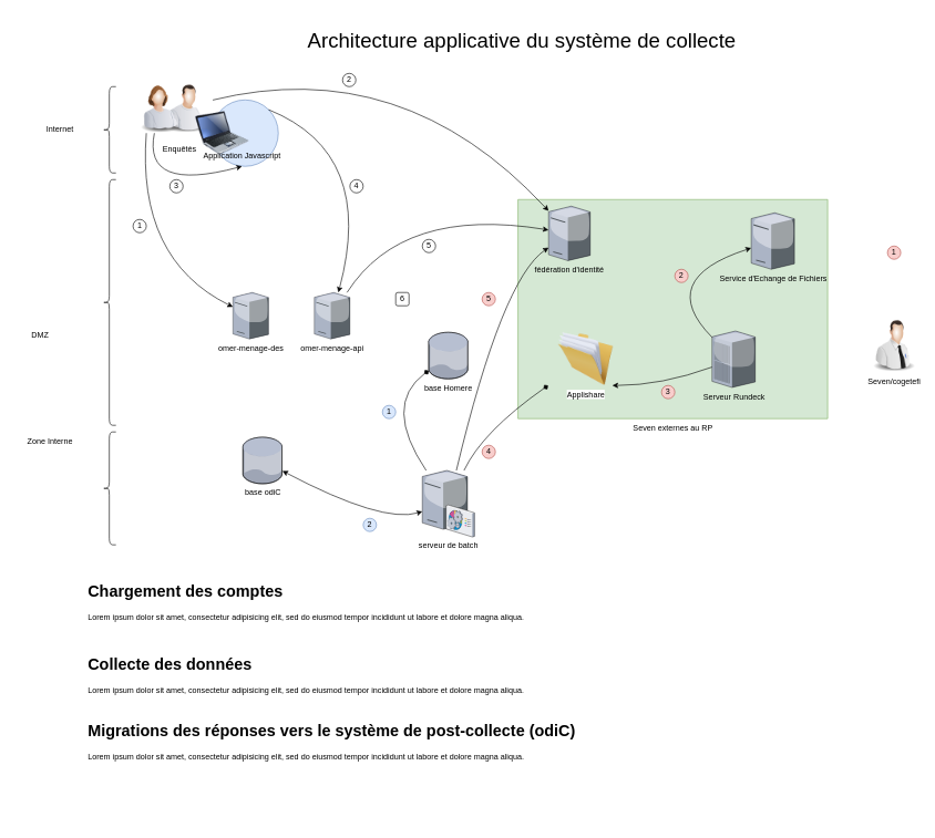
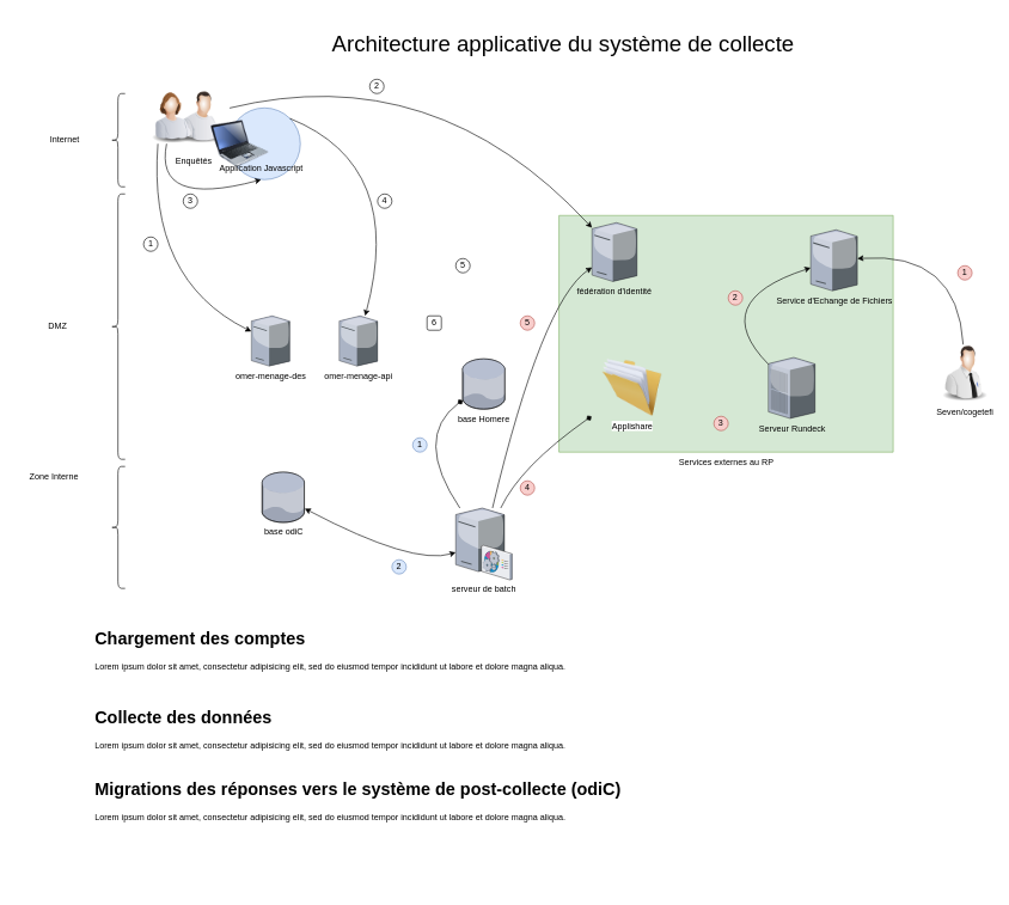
  <mxCell id="0" />
  <mxCell id="1" parent="0" />
  <mxCell id="2" value="base Homere" style="verticalLabelPosition=bottom;sketch=0;aspect=fixed;html=1;verticalAlign=top;strokeColor=none;align=center;outlineConnect=0;shape=mxgraph.citrix.database;" vertex="1" parent="1"><mxGeometry x="644.58" y="500" width="59.5" height="70" as="geometry" /></mxCell>
  <mxCell id="3" value="" style="group" vertex="1" connectable="0" parent="1"><mxGeometry x="765" y="300" width="540" height="330" as="geometry" /></mxCell>
- <mxCell id="4" value="Seven externes au RP" style="verticalLabelPosition=bottom;verticalAlign=top;html=1;shape=mxgraph.basic.rect;fillColor2=none;strokeWidth=1;size=20;indent=5;fillColor=#d5e8d4;strokeColor=#82b366;" vertex="1" parent="3"><mxGeometry x="14" width="466" height="330" as="geometry" /></mxCell>
+ <mxCell id="4" value="Services externes au RP" style="verticalLabelPosition=bottom;verticalAlign=top;html=1;shape=mxgraph.basic.rect;fillColor2=none;strokeWidth=1;size=20;indent=5;fillColor=#d5e8d4;strokeColor=#82b366;" vertex="1" parent="3"><mxGeometry x="14" width="466" height="330" as="geometry" /></mxCell>
  <mxCell id="5" value="fédération d'identité" style="verticalLabelPosition=bottom;sketch=0;aspect=fixed;html=1;verticalAlign=top;align=center;outlineConnect=0;shape=mxgraph.citrix.tower_server;fillColor=#fff2cc;strokeColor=#d6b656;" vertex="1" parent="3"><mxGeometry x="60.0" y="10" width="62.72" height="82" as="geometry" /></mxCell>
  <mxCell id="6" value="Service d'Echange de Fichiers" style="verticalLabelPosition=bottom;sketch=0;aspect=fixed;html=1;verticalAlign=top;strokeColor=none;align=center;outlineConnect=0;shape=mxgraph.citrix.license_server;" vertex="1" parent="3"><mxGeometry x="365" y="20" width="65" height="85" as="geometry" /></mxCell>
  <mxCell id="7" value="Applishare" style="image;html=1;image=img/lib/clip_art/general/Full_Folder_128x128.png" vertex="1" parent="3"><mxGeometry x="36" y="200" width="160" height="80" as="geometry" /></mxCell>
  <mxCell id="8" value="Serveur Rundeck" style="verticalLabelPosition=bottom;sketch=0;aspect=fixed;html=1;verticalAlign=top;strokeColor=none;align=center;outlineConnect=0;shape=mxgraph.citrix.pbx_server;" vertex="1" parent="3"><mxGeometry x="306" y="198" width="65" height="85" as="geometry" /></mxCell>
  <mxCell id="9" value="" style="curved=1;endArrow=classic;html=1;rounded=0;" edge="1" parent="3" source="8" target="6"><mxGeometry width="50" height="50" relative="1" as="geometry"><mxPoint x="-30" y="210" as="sourcePoint" /><mxPoint x="20" y="160" as="targetPoint" /><Array as="points"><mxPoint x="220" y="120" /></Array></mxGeometry></mxCell>
- <mxCell id="10" value="" style="curved=1;endArrow=classic;html=1;rounded=0;entryX=0.75;entryY=1;entryDx=0;entryDy=0;" edge="1" parent="3" source="8" target="7"><mxGeometry width="50" height="50" relative="1" as="geometry"><mxPoint x="150" y="-110" as="sourcePoint" /><mxPoint x="200" y="-160" as="targetPoint" /><Array as="points"><mxPoint x="230" y="280" /></Array></mxGeometry></mxCell>
  <mxCell id="11" value="2" style="ellipse;whiteSpace=wrap;html=1;aspect=fixed;fillColor=#f8cecc;strokeColor=#b85450;" vertex="1" parent="3"><mxGeometry x="250" y="105" width="20" height="20" as="geometry" /></mxCell>
  <mxCell id="12" value="3" style="ellipse;whiteSpace=wrap;html=1;aspect=fixed;fillColor=#f8cecc;strokeColor=#b85450;" vertex="1" parent="3"><mxGeometry x="230" y="280" width="20" height="20" as="geometry" /></mxCell>
  <mxCell id="13" value="Seven/cogetefi" style="image;html=1;image=img/lib/clip_art/people/Tech_Man_128x128.png" vertex="1" parent="1"><mxGeometry x="1305" y="480" width="80" height="80" as="geometry" /></mxCell>
  <mxCell id="14" value="" style="group" vertex="1" connectable="0" parent="1"><mxGeometry x="205" width="170.88" height="200" as="geometry" y="150" /></mxCell>
  <mxCell id="15" value="" style="group" vertex="1" connectable="0" parent="14"><mxGeometry x="-54.31" y="-30" width="199.75" height="230" as="geometry" /></mxCell>
  <mxCell id="16" value="" style="group" vertex="1" connectable="0" parent="15"><mxGeometry x="49" width="224.06" height="130" as="geometry" /></mxCell>
  <mxCell id="17" value="" style="group" vertex="1" connectable="0" parent="16"><mxGeometry width="160" height="120" as="geometry" /></mxCell>
  <mxCell id="18" value="" style="image;html=1;image=img/lib/clip_art/people/Worker_Man_128x128.png" vertex="1" parent="17"><mxGeometry x="40" width="80" height="80" as="geometry" /></mxCell>
  <mxCell id="19" value="" style="image;html=1;image=img/lib/clip_art/people/Worker_Woman_128x128.png;container=1;" vertex="1" parent="17"><mxGeometry width="80" height="80" as="geometry"><mxRectangle width="50" height="40" as="alternateBounds" /></mxGeometry></mxCell>
  <mxCell id="20" value="Enquêtés" style="text;html=1;align=center;verticalAlign=middle;whiteSpace=wrap;rounded=0;" vertex="1" parent="17"><mxGeometry x="40" y="90" width="60" height="30" as="geometry" /></mxCell>
  <mxCell id="21" value="" style="group" vertex="1" connectable="0" parent="16"><mxGeometry x="94.31" y="30" width="129.75" height="100" as="geometry" /></mxCell>
  <mxCell id="22" value="" style="ellipse;whiteSpace=wrap;html=1;aspect=fixed;fillColor=#dae8fc;strokeColor=#6c8ebf;" vertex="1" parent="21"><mxGeometry x="24.31" width="100" height="100" as="geometry" /></mxCell>
  <mxCell id="23" value="" style="image;html=1;image=img/lib/clip_art/computers/Laptop_128x128.png" vertex="1" parent="21"><mxGeometry y="10" width="80" height="80" as="geometry" /></mxCell>
  <mxCell id="24" value="Application Javascript" style="text;html=1;align=center;verticalAlign=middle;whiteSpace=wrap;rounded=0;" vertex="1" parent="21"><mxGeometry x="9.75" y="70" width="120" height="30" as="geometry" /></mxCell>
  <mxCell id="25" value="" style="curved=1;endArrow=classic;html=1;rounded=0;entryX=0.5;entryY=1;entryDx=0;entryDy=0;" edge="1" parent="16" source="19" target="24"><mxGeometry width="50" height="50" relative="1" as="geometry"><mxPoint x="-115.69" y="180" as="sourcePoint" /><mxPoint x="-65.69" y="130" as="targetPoint" /><Array as="points"><mxPoint x="14.31" y="170" /></Array></mxGeometry></mxCell>
  <mxCell id="26" value="3" style="ellipse;whiteSpace=wrap;html=1;aspect=fixed;" vertex="1" parent="15"><mxGeometry x="104.31" y="150" width="20" height="20" as="geometry" /></mxCell>
  <mxCell id="27" value="1" style="ellipse;whiteSpace=wrap;html=1;aspect=fixed;" vertex="1" parent="15"><mxGeometry x="49" y="210" width="20" height="20" as="geometry" /></mxCell>
  <mxCell id="28" value="" style="curved=1;endArrow=classic;html=1;rounded=0;enumerate=0;" edge="1" parent="1" source="18" target="5"><mxGeometry width="50" height="50" relative="1" as="geometry"><mxPoint x="455" y="170" as="sourcePoint" /><mxPoint x="635" y="170" as="targetPoint" /><Array as="points"><mxPoint x="605" y="80" /></Array></mxGeometry></mxCell>
  <mxCell id="29" value="" style="curved=1;endArrow=classic;html=1;rounded=0;startArrow=classic;startFill=1;" edge="1" parent="1" source="31" target="30"><mxGeometry width="50" height="50" relative="1" as="geometry"><mxPoint x="615" y="648" as="sourcePoint" /><mxPoint x="665" y="598" as="targetPoint" /><Array as="points"><mxPoint x="575" y="788" /></Array></mxGeometry></mxCell>
  <mxCell id="30" value="serveur de batch&lt;div&gt;&lt;br&gt;&lt;/div&gt;" style="verticalLabelPosition=bottom;sketch=0;aspect=fixed;html=1;verticalAlign=top;strokeColor=none;align=center;outlineConnect=0;shape=mxgraph.citrix.command_center;" vertex="1" parent="1"><mxGeometry x="635" y="708" width="78.65" height="100" as="geometry" /></mxCell>
  <mxCell id="31" value="base odiC" style="verticalLabelPosition=bottom;sketch=0;aspect=fixed;html=1;verticalAlign=top;strokeColor=none;align=center;outlineConnect=0;shape=mxgraph.citrix.database;" vertex="1" parent="1"><mxGeometry x="365" y="658" width="59.5" height="70" as="geometry" /></mxCell>
  <mxCell id="32" value="" style="group" vertex="1" connectable="0" parent="1"><mxGeometry x="350" y="440" width="176.04" height="70" as="geometry" /></mxCell>
  <mxCell id="33" value="omer-menage-api" style="verticalLabelPosition=bottom;sketch=0;aspect=fixed;html=1;verticalAlign=top;strokeColor=none;align=center;outlineConnect=0;shape=mxgraph.citrix.tower_server;" vertex="1" parent="32"><mxGeometry x="122.5" width="53.54" height="70" as="geometry" /></mxCell>
  <mxCell id="34" value="omer-menage-des" style="verticalLabelPosition=bottom;sketch=0;aspect=fixed;html=1;verticalAlign=top;strokeColor=none;align=center;outlineConnect=0;shape=mxgraph.citrix.tower_server;" vertex="1" parent="32"><mxGeometry width="53.54" height="70" as="geometry" /></mxCell>
  <mxCell id="35" value="" style="curved=1;endArrow=none;html=1;rounded=0;startArrow=classic;startFill=1;entryX=1;entryY=0;entryDx=0;entryDy=0;endFill=0;enumerate=0;enumerateValue=1;" edge="1" parent="1" source="33" target="22"><mxGeometry width="50" height="50" relative="1" as="geometry"><mxPoint x="474.5" y="320" as="sourcePoint" /><mxPoint x="524.5" y="270" as="targetPoint" /><Array as="points"><mxPoint x="565" y="230" /></Array></mxGeometry></mxCell>
  <mxCell id="36" value="" style="curved=1;endArrow=none;html=1;rounded=0;entryX=0.25;entryY=1;entryDx=0;entryDy=0;startArrow=classic;startFill=1;endFill=0;" edge="1" parent="1" source="34" target="19"><mxGeometry width="50" height="50" relative="1" as="geometry"><mxPoint x="215" y="410" as="sourcePoint" /><mxPoint x="265" y="360" as="targetPoint" /><Array as="points"><mxPoint x="205" y="390" /></Array></mxGeometry></mxCell>
  <mxCell id="37" value="" style="curved=1;endArrow=diamond;html=1;rounded=0;" edge="1" parent="1" source="30" target="2"><mxGeometry width="50" height="50" relative="1" as="geometry"><mxPoint x="815" y="820" as="sourcePoint" /><mxPoint x="865" y="770" as="targetPoint" /><Array as="points"><mxPoint x="575" y="610" /></Array></mxGeometry></mxCell>
+ <mxCell id="38" value="" style="curved=1;endArrow=classic;html=1;rounded=0;" edge="1" parent="1" source="13" target="6"><mxGeometry width="50" height="50" relative="1" as="geometry"><mxPoint x="705" y="520" as="sourcePoint" /><mxPoint x="755" y="470" as="targetPoint" /><Array as="points"><mxPoint x="1335" y="350" /></Array></mxGeometry></mxCell>
  <mxCell id="39" value="" style="curved=1;endArrow=diamond;html=1;rounded=0;" edge="1" parent="1" source="30" target="7"><mxGeometry width="50" height="50" relative="1" as="geometry"><mxPoint x="785" y="810" as="sourcePoint" /><mxPoint x="835" y="760" as="targetPoint" /><Array as="points"><mxPoint x="725" y="650" /></Array></mxGeometry></mxCell>
  <mxCell id="40" value="" style="shape=curlyBracket;whiteSpace=wrap;html=1;rounded=1;labelPosition=left;verticalLabelPosition=middle;align=right;verticalAlign=middle;" vertex="1" parent="1"><mxGeometry x="154" y="130" width="20" height="130" as="geometry" /></mxCell>
  <mxCell id="41" value="" style="shape=curlyBracket;whiteSpace=wrap;html=1;rounded=1;labelPosition=left;verticalLabelPosition=middle;align=right;verticalAlign=middle;" vertex="1" parent="1"><mxGeometry x="154" y="270" width="20" height="370" as="geometry" /></mxCell>
  <mxCell id="42" value="" style="shape=curlyBracket;whiteSpace=wrap;html=1;rounded=1;labelPosition=left;verticalLabelPosition=middle;align=right;verticalAlign=middle;" vertex="1" parent="1"><mxGeometry x="154" y="650" width="20" height="170" as="geometry" /></mxCell>
  <mxCell id="43" value="Internet" style="text;html=1;align=center;verticalAlign=middle;whiteSpace=wrap;rounded=0;" vertex="1" parent="1"><mxGeometry x="60" y="180" width="60" height="30" as="geometry" /></mxCell>
- <mxCell id="44" value="DMZ" style="text;html=1;align=center;verticalAlign=middle;whiteSpace=wrap;rounded=0;" vertex="1" parent="1"><mxGeometry x="30" y="490" width="60" height="30" as="geometry" /></mxCell>
+ <mxCell id="44" value="DMZ" style="text;html=1;align=center;verticalAlign=middle;whiteSpace=wrap;rounded=0;" vertex="1" parent="1"><mxGeometry x="50" y="440" width="60" height="30" as="geometry" /></mxCell>
  <mxCell id="45" value="Zone Interne" style="text;html=1;align=center;verticalAlign=middle;whiteSpace=wrap;rounded=0;" vertex="1" parent="1"><mxGeometry x="20" y="650" width="110" height="30" as="geometry" /></mxCell>
  <mxCell id="46" value="" style="curved=1;endArrow=classic;html=1;rounded=0;" edge="1" parent="1" source="30" target="5"><mxGeometry width="50" height="50" relative="1" as="geometry"><mxPoint x="895" y="900" as="sourcePoint" /><mxPoint x="945" y="850" as="targetPoint" /><Array as="points"><mxPoint x="755" y="420" /></Array></mxGeometry></mxCell>
- <mxCell id="47" value="" style="curved=1;endArrow=classic;html=1;rounded=0;" edge="1" parent="1" source="33" target="5"><mxGeometry width="50" height="50" relative="1" as="geometry"><mxPoint x="-265" y="560" as="sourcePoint" /><mxPoint x="-215" y="510" as="targetPoint" /><Array as="points"><mxPoint x="605" y="310" /></Array></mxGeometry></mxCell>
  <mxCell id="48" value="2" style="ellipse;whiteSpace=wrap;html=1;aspect=fixed;" vertex="1" parent="1"><mxGeometry x="515" y="110" width="20" height="20" as="geometry" /></mxCell>
  <mxCell id="49" value="4" style="ellipse;whiteSpace=wrap;html=1;aspect=fixed;" vertex="1" parent="1"><mxGeometry x="526.04" y="270" width="20" height="20" as="geometry" /></mxCell>
  <mxCell id="50" value="5" style="ellipse;whiteSpace=wrap;html=1;aspect=fixed;" vertex="1" parent="1"><mxGeometry x="635" y="360" width="20" height="20" as="geometry" /></mxCell>
  <mxCell id="51" value="6" style="whiteSpace=wrap;html=1;aspect=fixed;rounded=1;" vertex="1" parent="1"><mxGeometry x="595" y="440" width="20" height="20" as="geometry" /></mxCell>
  <mxCell id="52" value="1" style="ellipse;whiteSpace=wrap;html=1;aspect=fixed;fillColor=#dae8fc;strokeColor=#6c8ebf;" vertex="1" parent="1"><mxGeometry x="575" y="610" width="20" height="20" as="geometry" /></mxCell>
  <mxCell id="53" value="2" style="ellipse;whiteSpace=wrap;html=1;aspect=fixed;fillColor=#dae8fc;strokeColor=#6c8ebf;" vertex="1" parent="1"><mxGeometry x="546.04" y="780" width="20" height="20" as="geometry" /></mxCell>
  <mxCell id="54" value="1" style="ellipse;whiteSpace=wrap;html=1;aspect=fixed;fillColor=#f8cecc;strokeColor=#b85450;" vertex="1" parent="1"><mxGeometry x="1335" y="370" width="20" height="20" as="geometry" /></mxCell>
  <mxCell id="55" value="4" style="ellipse;whiteSpace=wrap;html=1;aspect=fixed;fillColor=#f8cecc;strokeColor=#b85450;" vertex="1" parent="1"><mxGeometry x="725" y="670" width="20" height="20" as="geometry" /></mxCell>
  <mxCell id="56" value="5" style="ellipse;whiteSpace=wrap;html=1;aspect=fixed;fillColor=#f8cecc;strokeColor=#b85450;" vertex="1" parent="1"><mxGeometry x="725" y="440" width="20" height="20" as="geometry" /></mxCell>
  <mxCell id="57" value="&lt;font style=&quot;font-size: 31px;&quot;&gt;Architecture applicative du système de collecte&lt;/font&gt;" style="text;html=1;align=center;verticalAlign=middle;whiteSpace=wrap;rounded=0;" vertex="1" parent="1"><mxGeometry x="395" y="20" width="780" height="80" as="geometry" /></mxCell>
  <mxCell id="58" value="&lt;h1 style=&quot;margin-top: 0px;&quot;&gt;Chargement des comptes&lt;/h1&gt;&lt;p&gt;Lorem ipsum dolor sit amet, consectetur adipisicing elit, sed do eiusmod tempor incididunt ut labore et dolore magna aliqua.&lt;/p&gt;" style="text;html=1;whiteSpace=wrap;overflow=hidden;rounded=0;" vertex="1" parent="1"><mxGeometry x="130" y="870" width="1205" height="130" as="geometry" /></mxCell>
  <mxCell id="59" value="&lt;h1 style=&quot;margin-top: 0px;&quot;&gt;Collecte des données&lt;/h1&gt;&lt;p&gt;Lorem ipsum dolor sit amet, consectetur adipisicing elit, sed do eiusmod tempor incididunt ut labore et dolore magna aliqua.&lt;/p&gt;" style="text;html=1;whiteSpace=wrap;overflow=hidden;rounded=0;" vertex="1" parent="1"><mxGeometry x="130" y="980" width="1205" height="190" as="geometry" /></mxCell>
  <mxCell id="60" value="&lt;h1 style=&quot;margin-top: 0px;&quot;&gt;Migrations des réponses vers le système de post-collecte (odiC)&lt;/h1&gt;&lt;p&gt;Lorem ipsum dolor sit amet, consectetur adipisicing elit, sed do eiusmod tempor incididunt ut labore et dolore magna aliqua.&lt;/p&gt;" style="text;html=1;whiteSpace=wrap;overflow=hidden;rounded=0;" vertex="1" parent="1"><mxGeometry x="130" y="1080" width="965" height="160" as="geometry" /></mxCell>
